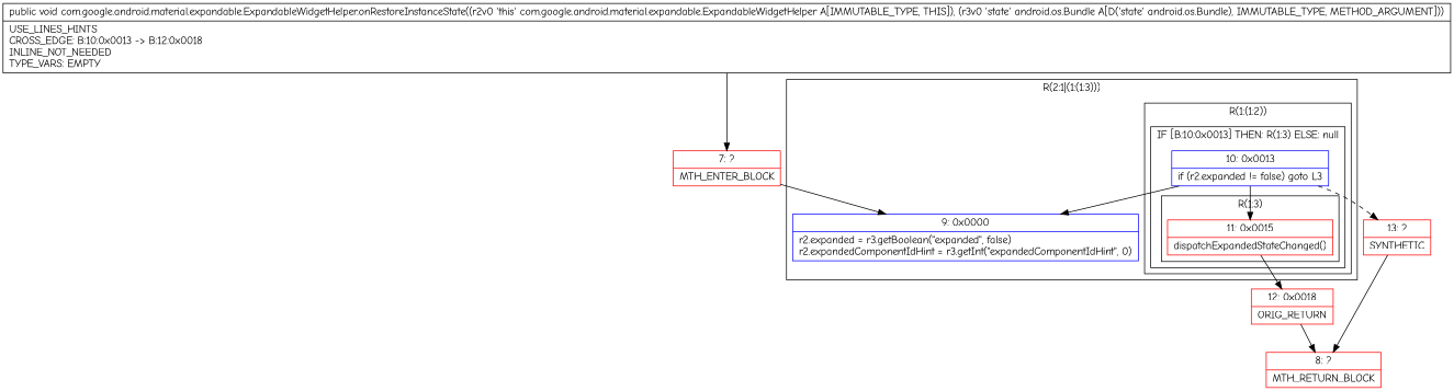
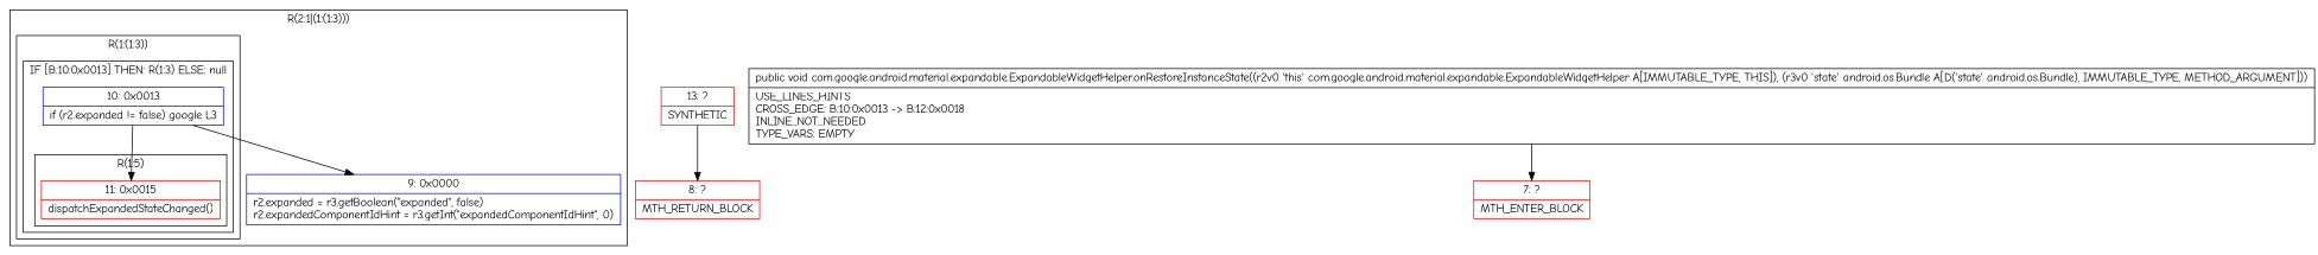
  digraph {
    fontname="Comic Neue"
    node [color=red fontname="Comic Neue" shape=record]
    edge [fontname="Comic Neue"]
    n1 [label="{11\:\ 0x0015|dispatchExpandedStateChanged()\l}"]
-   n2 [color=blue label="{10\:\ 0x0013|if (r2.expanded != false) goto L3\l}"]
+   n2 [color=blue label="{10\:\ 0x0013|if (r2.expanded != false) google L3\l}"]
    n3 [color=blue label="{9\:\ 0x0000|r2.expanded = r3.getBoolean(\"expanded\", false)\lr2.expandedComponentIdHint = r3.getInt(\"expandedComponentIdHint\", 0)\l}"]
-   n4 [label="{12\:\ 0x0018|ORIG_RETURN\l}"]
    n5 [label="{13\:\ ?|SYNTHETIC\l}"]
    n6 [label="{8\:\ ?|MTH_RETURN_BLOCK\l}"]
    n7 [label="{7\:\ ?|MTH_ENTER_BLOCK\l}"]
    n8 [label="{public void com.google.android.material.expandable.ExpandableWidgetHelper.onRestoreInstanceState((r2v0 'this' com.google.android.material.expandable.ExpandableWidgetHelper A[IMMUTABLE_TYPE, THIS]), (r3v0 'state' android.os.Bundle A[D('state' android.os.Bundle), IMMUTABLE_TYPE, METHOD_ARGUMENT]))  | USE_LINES_HINTS\lCROSS_EDGE: B:10:0x0013 \-\> B:12:0x0018\lINLINE_NOT_NEEDED\lTYPE_VARS: EMPTY\l}" color=""]
    subgraph cluster_1 {
      label="R(2:1|(1:(1:3)))"
      n3
      subgraph cluster_2 {
-       label="R(1:(1:2))"
+       label="R(1:(1:3))"
        subgraph cluster_3 {
          label="IF [B:10:0x0013] THEN: R(1:3) ELSE: null"
          n2
          subgraph cluster_4 {
-           label="R(1:3)"
+           label="R(1:5)"
            n1
          }
        }
      }
    }
-   n1 -> n4
    n2 -> n1
    n2 -> n3
-   n2 -> n5 [style=dashed]
-   n4 -> n6
    n5 -> n6
-   n7 -> n3
    n8 -> n7
  }
